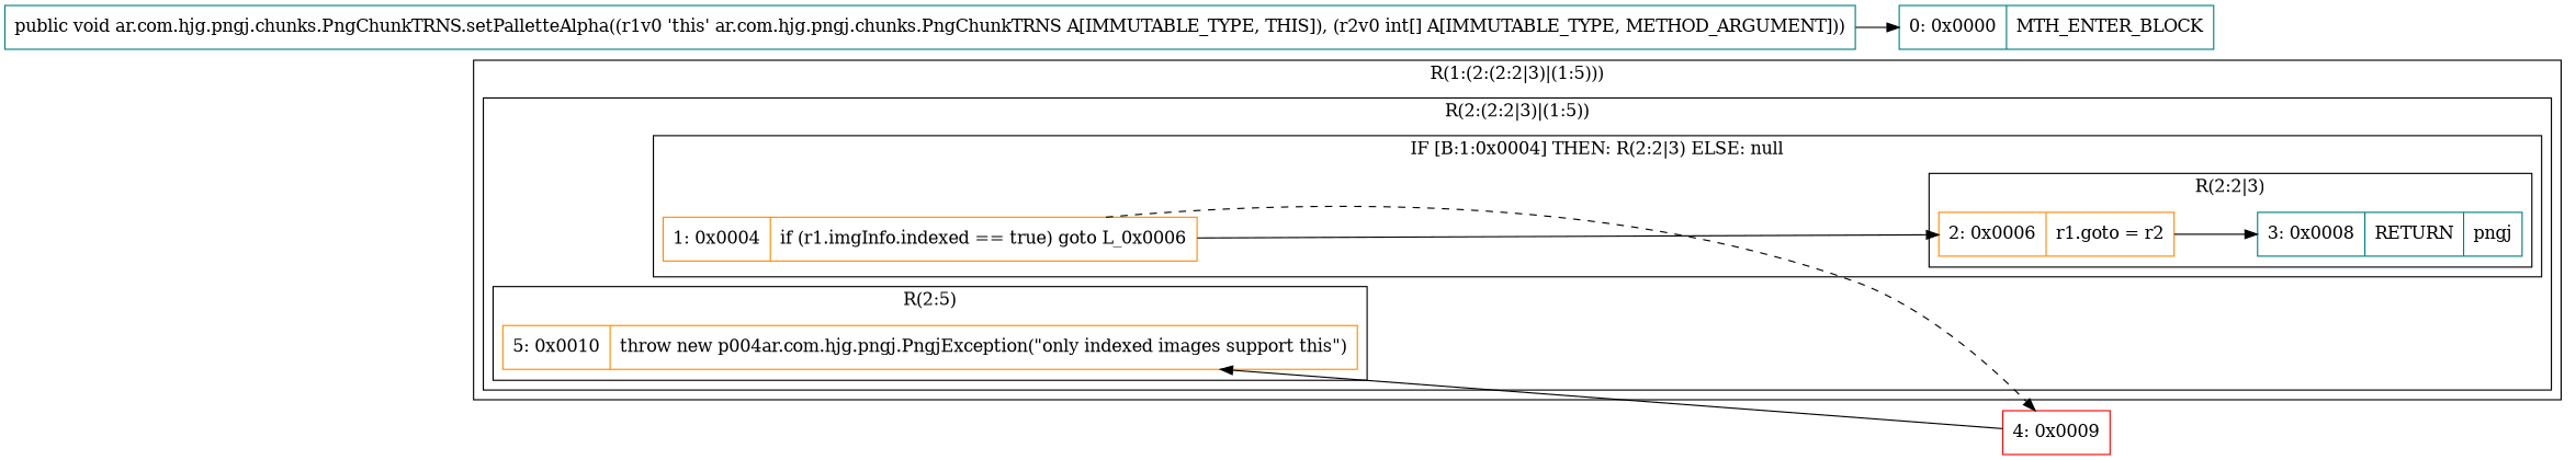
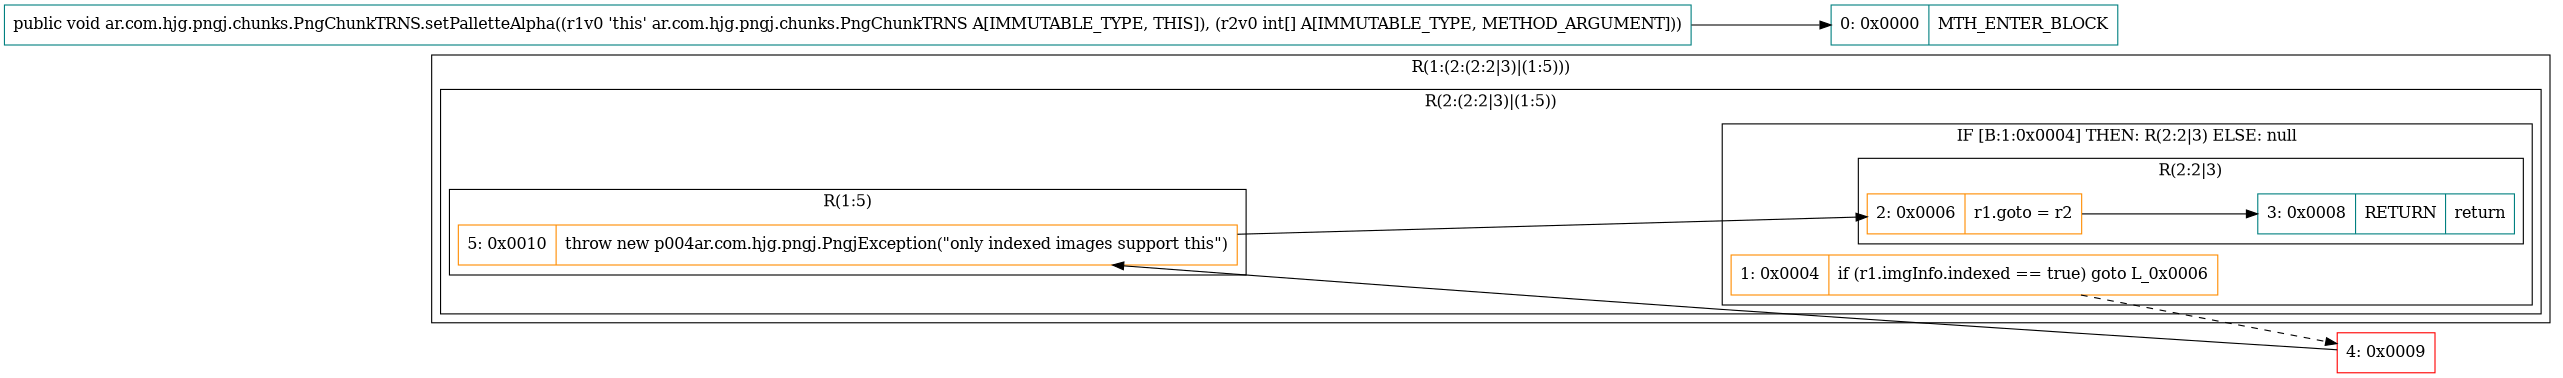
  digraph {
    fontname="DejaVu Serif"
    rankdir=LR
    node [color=darkorange fontname="DejaVu Serif" shape=record]
    edge [fontname="DejaVu Serif"]
    n1 [label="{2\:\ 0x0006|r1.goto = r2\l}"]
-   n2 [color=teal label="{3\:\ 0x0008|RETURN\l|pngj\l}"]
+   n2 [color=teal label="{3\:\ 0x0008|RETURN\l|return\l}"]
    n3 [label="{1\:\ 0x0004|if (r1.imgInfo.indexed == true) goto L_0x0006\l}"]
    n4 [label="{5\:\ 0x0010|throw new p004ar.com.hjg.pngj.PngjException(\"only indexed images support this\")\l}"]
    n5 [color=red label="{4\:\ 0x0009}"]
    n6 [color=teal label="{0\:\ 0x0000|MTH_ENTER_BLOCK\l}"]
    n7 [color=teal label="{public void ar.com.hjg.pngj.chunks.PngChunkTRNS.setPalletteAlpha((r1v0 'this' ar.com.hjg.pngj.chunks.PngChunkTRNS A[IMMUTABLE_TYPE, THIS]), (r2v0 int[] A[IMMUTABLE_TYPE, METHOD_ARGUMENT])) }"]
    subgraph cluster_1 {
      label="R(1:(2:(2:2|3)|(1:5)))"
      subgraph cluster_2 {
        label="R(2:(2:2|3)|(1:5))"
        subgraph cluster_3 {
          label="IF [B:1:0x0004] THEN: R(2:2|3) ELSE: null"
          n3
          subgraph cluster_4 {
            label="R(2:2|3)"
            n1
            n2
          }
        }
        subgraph cluster_5 {
-         label="R(2:5)"
+         label="R(1:5)"
          n4
        }
      }
    }
    n1 -> n2
-   n3 -> n1
+   n4 -> n1
    n3 -> n5 [style=dashed]
    n5 -> n4
    n7 -> n6
  }
